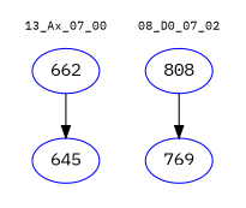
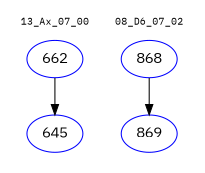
  digraph {
    fontname="IBM Plex Mono"
    node [color=blue fontname="IBM Plex Mono"]
    edge [color=black fontname="IBM Plex Mono"]
    n1 [label=662]
    n2 [label=645]
-   n3 [label=808]
-   n4 [label=769]
+   n3 [label=868]
+   n4 [label=869]
    subgraph cluster_1 {
      color=white
      fontsize=10
      label="13_Ax_07_00"
      n1
      n2
    }
    subgraph cluster_2 {
      color=white
      fontsize=10
-     label="08_D0_07_02"
+     label="08_D6_07_02"
      n3
      n4
    }
    n1 -> n2
    n3 -> n4
  }
